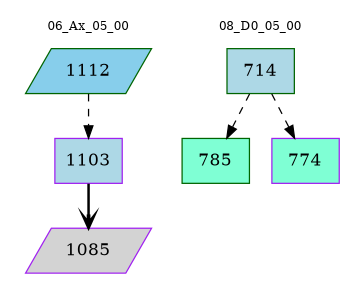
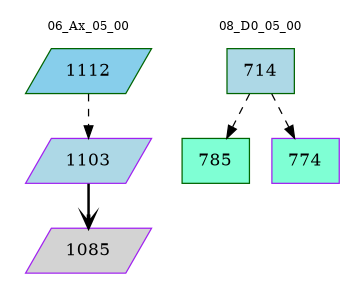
  digraph {
    node [color=purple fillcolor=lightblue shape=parallelogram style=filled]
    edge [arrowhead=normal color=black style=dashed]
-   n1 [label=1103 shape=box]
+   n1 [label=1103]
    n2 [fillcolor=lightgrey label=1085]
    n3 [color=darkgreen fillcolor=skyblue label=1112]
    n4 [color=darkgreen label=714 shape=box]
    n5 [color=darkgreen fillcolor=aquamarine label=785 shape=box]
    n6 [fillcolor=aquamarine label=774 shape=box]
    subgraph cluster_1 {
      color=white
      fontsize=10
      label="06_Ax_05_00"
      n1
      n2
      n3
    }
    subgraph cluster_2 {
      color=white
      fontsize=10
      label="08_D0_05_00"
      n4
      n5
      n6
    }
    n1 -> n2 [arrowhead=vee style=bold]
    n3 -> n1
    n4 -> n5
    n4 -> n6
  }
